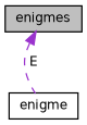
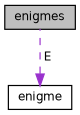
  digraph {
    node [color=black fontname=Helvetica fontsize=10 shape=record style=filled]
    n1 [fillcolor=grey75 fontcolor=black height=0.2 label=enigmes width=0.4]
    n2 [fillcolor=white height=0.2 label=enigme width=0.4]
-   n1 -> n2 [color=darkorchid3 dir=back fontname=Helvetica fontsize=10 label=" E" labelfontname=Helvetica labelfontsize=10 style=dashed]
+   n2 -> n1 [color=darkorchid3 dir=back fontname=Helvetica fontsize=10 label=" E" labelfontname=Helvetica labelfontsize=10 style=dashed]
  }
